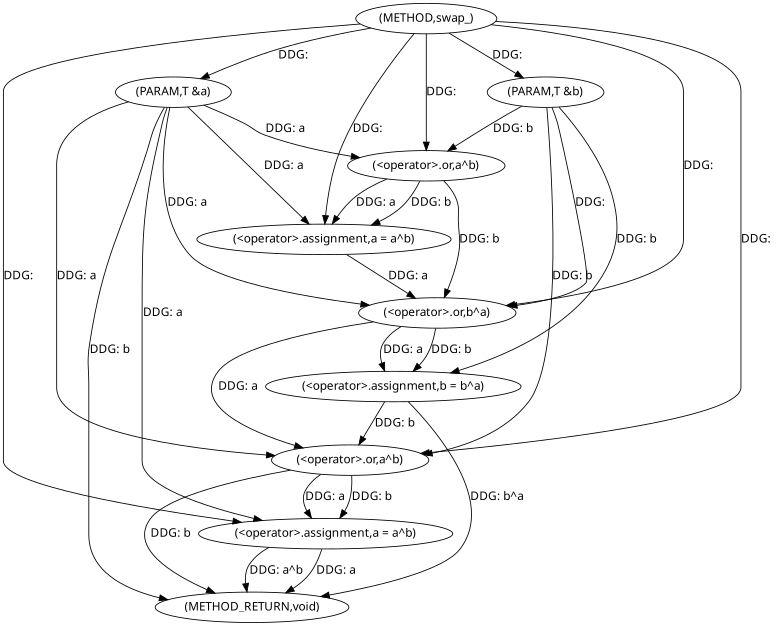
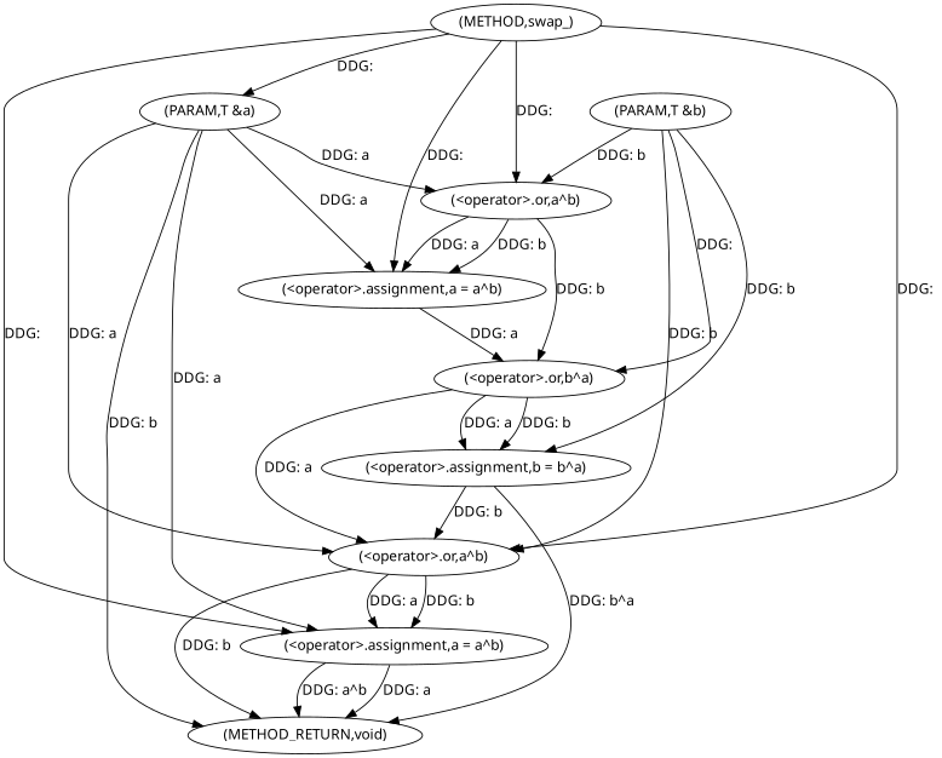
  digraph {
    fontname="Noto Sans"
    node [fontname="Noto Sans"]
    edge [fontname="Noto Sans"]
    n1 [label="(METHOD,swap_)"]
    n2 [label="(PARAM,T &a)"]
    n3 [label="(PARAM,T &b)"]
    n4 [label="(<operator>.assignment,a = a^b)"]
    n5 [label="(<operator>.assignment,a = a^b)"]
    n6 [label="(<operator>.or,a^b)"]
    n7 [label="(<operator>.or,b^a)"]
    n8 [label="(<operator>.or,a^b)"]
    n9 [label="(METHOD_RETURN,void)"]
    n10 [label="(<operator>.assignment,b = b^a)"]
    n1 -> n2 [label="DDG: "]
-   n1 -> n3 [label="DDG: "]
    n1 -> n4 [label="DDG: "]
    n1 -> n5 [label="DDG: "]
    n1 -> n6 [label="DDG: "]
-   n1 -> n7 [label="DDG: "]
    n1 -> n8 [label="DDG: "]
    n2 -> n4 [label="DDG: a"]
    n2 -> n5 [label="DDG: a"]
    n2 -> n6 [label="DDG: a"]
-   n2 -> n7 [label="DDG: a"]
    n2 -> n8 [label="DDG: a"]
    n2 -> n9 [label="DDG: b"]
    n3 -> n6 [label="DDG: b"]
    n3 -> n7 [label="DDG: "]
    n3 -> n8 [label="DDG: b"]
    n3 -> n10 [label="DDG: b"]
    n4 -> n7 [label="DDG: a"]
    n5 -> n9 [label="DDG: a"]
    n5 -> n9 [label="DDG: a^b"]
    n6 -> n4 [label="DDG: b"]
    n6 -> n4 [label="DDG: a"]
    n6 -> n7 [label="DDG: b"]
    n7 -> n8 [label="DDG: a"]
    n7 -> n10 [label="DDG: b"]
    n7 -> n10 [label="DDG: a"]
    n8 -> n5 [label="DDG: b"]
    n8 -> n5 [label="DDG: a"]
    n8 -> n9 [label="DDG: b"]
    n10 -> n8 [label="DDG: b"]
    n10 -> n9 [label="DDG: b^a"]
  }
